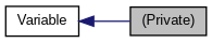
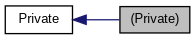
  digraph {
    rankdir=LR
    fontname="Liberation Sans"
    node [color=black fontname="Liberation Sans" fontsize=10 shape=record style=filled]
    n1 [fillcolor=grey75 fontcolor=black height=0.2 label="(Private)" width=0.4]
-   n2 [fillcolor=white height=0.2 label=Variable width=0.4]
+   n2 [fillcolor=white height=0.2 label=Private width=0.4]
    n2 -> n1 [color=midnightblue dir=back fontname="Liberation Sans" fontsize=8 labelfontname="FreeSans.ttf" labelfontsize=8 shape=plaintext style=solid]
  }
